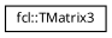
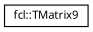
  digraph {
    rankdir=TB
    fontname="Noto Sans"
-   n1 [color=black fillcolor=white fontname="Noto Sans" fontsize=10 height=0.2 label="fcl::TMatrix3" shape=record style=filled width=0.4]
+   n1 [color=black fillcolor=white fontname="Noto Sans" fontsize=10 height=0.2 label="fcl::TMatrix9" shape=record style=filled width=0.4]
  }
